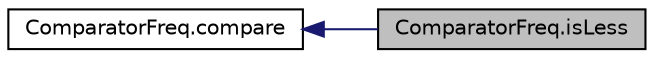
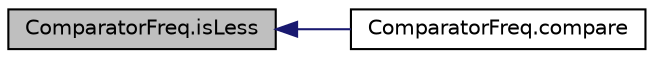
  digraph {
    rankdir=LR
    node [color=black fontname=Helvetica fontsize=10 shape=record style=filled]
    n1 [fillcolor=grey75 fontcolor=black height=0.2 label="ComparatorFreq.isLess" width=0.4]
    n2 [fillcolor=white height=0.2 label="ComparatorFreq.compare" width=0.4]
-   n2 -> n1 [color=midnightblue dir=back fontname=Helvetica fontsize=10 labelfontname=Helvetica labelfontsize=10 style=solid]
+   n1 -> n2 [color=midnightblue dir=back fontname=Helvetica fontsize=10 labelfontname=Helvetica labelfontsize=10 style=solid]
  }
